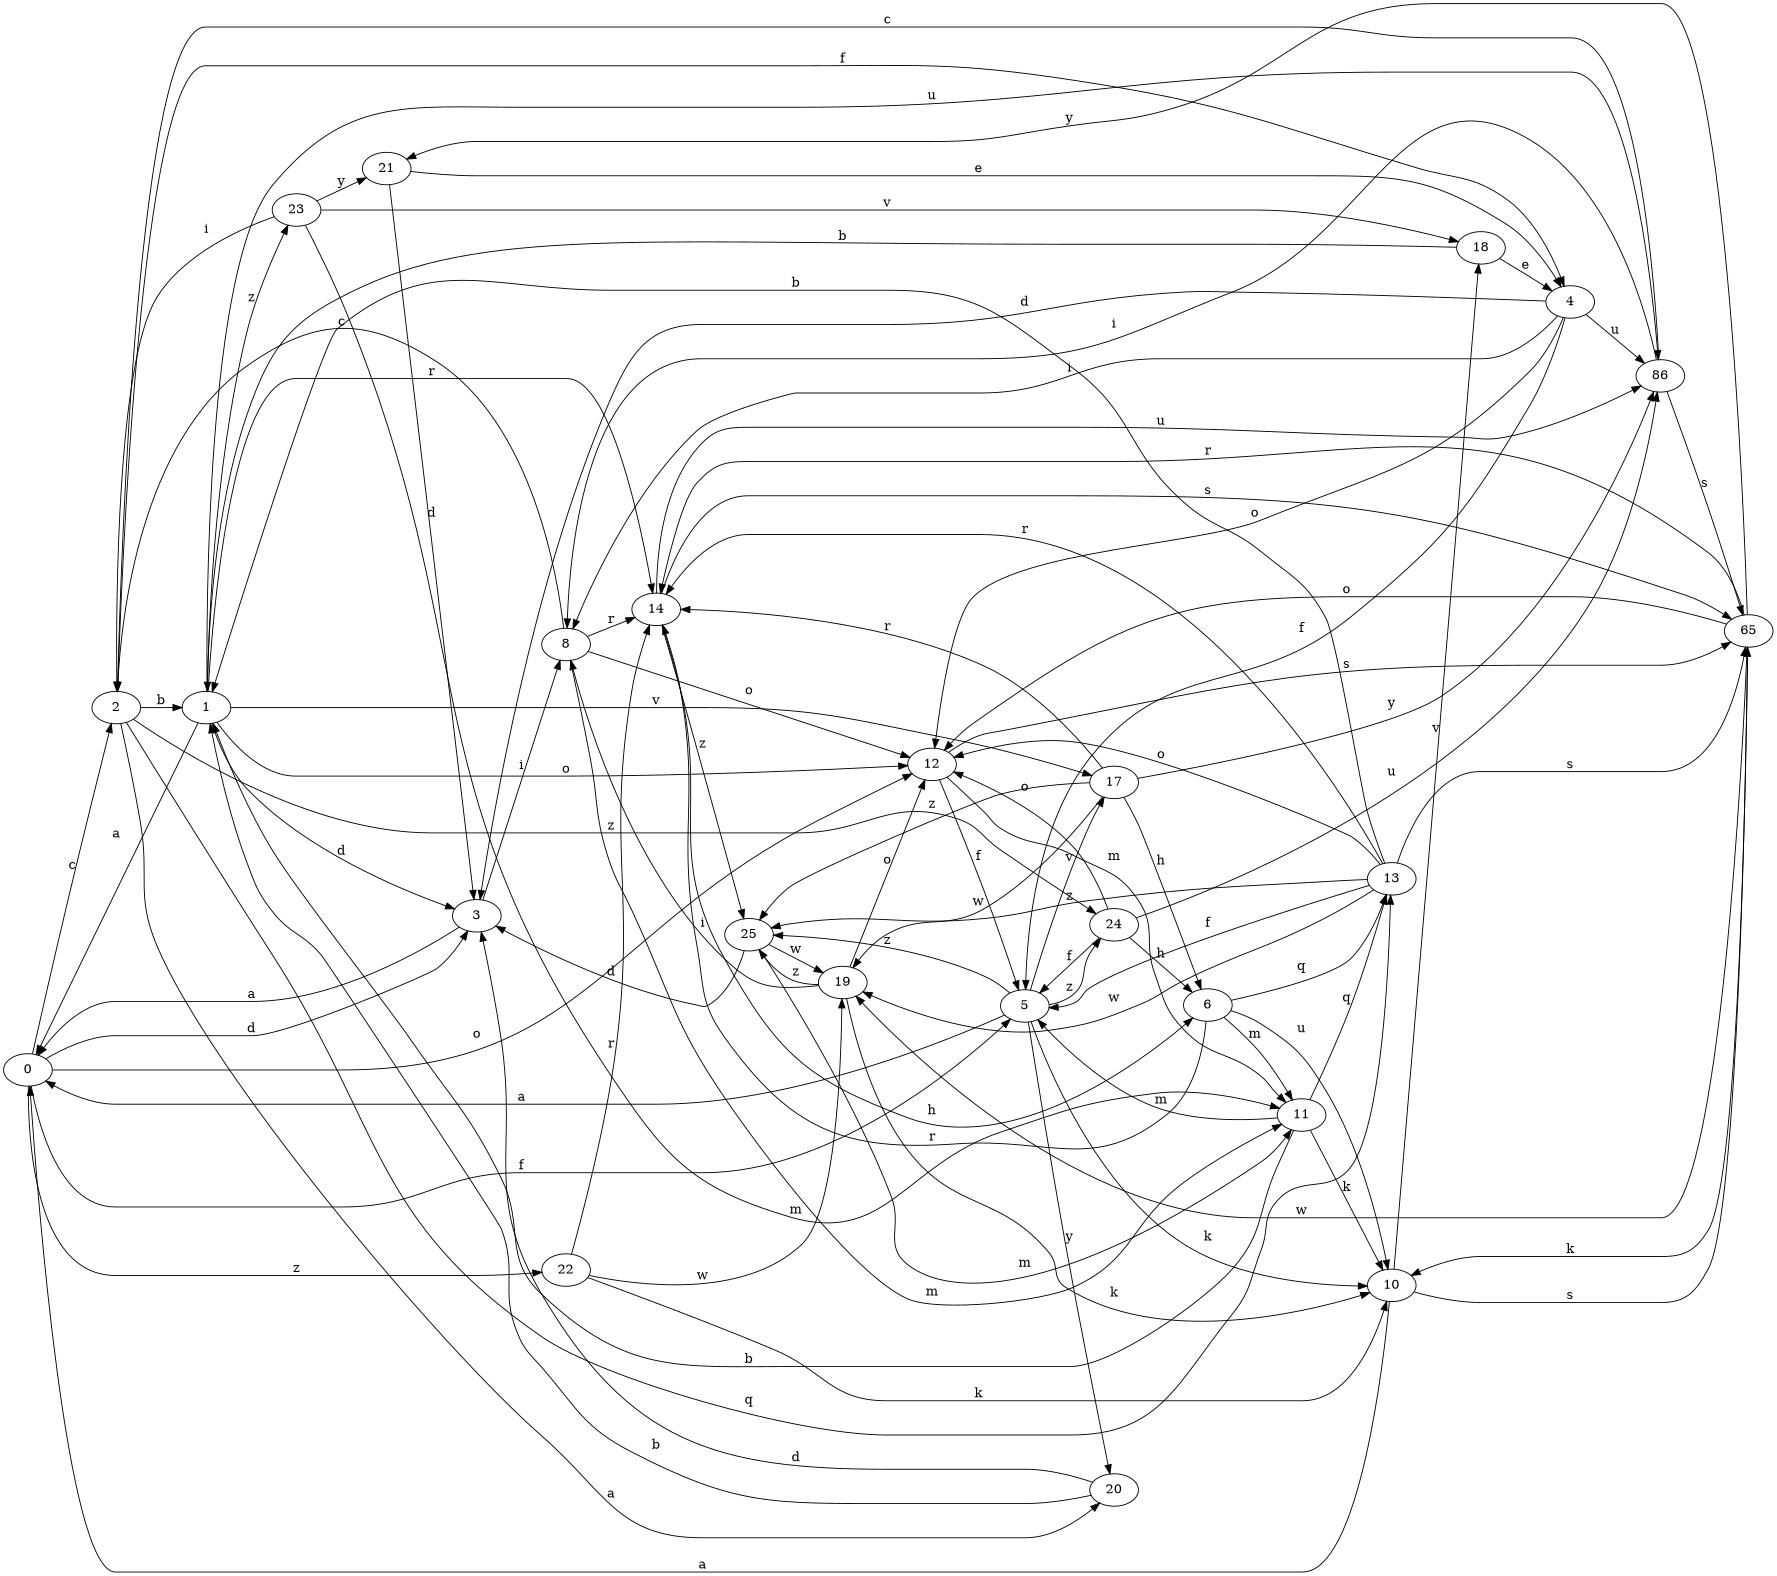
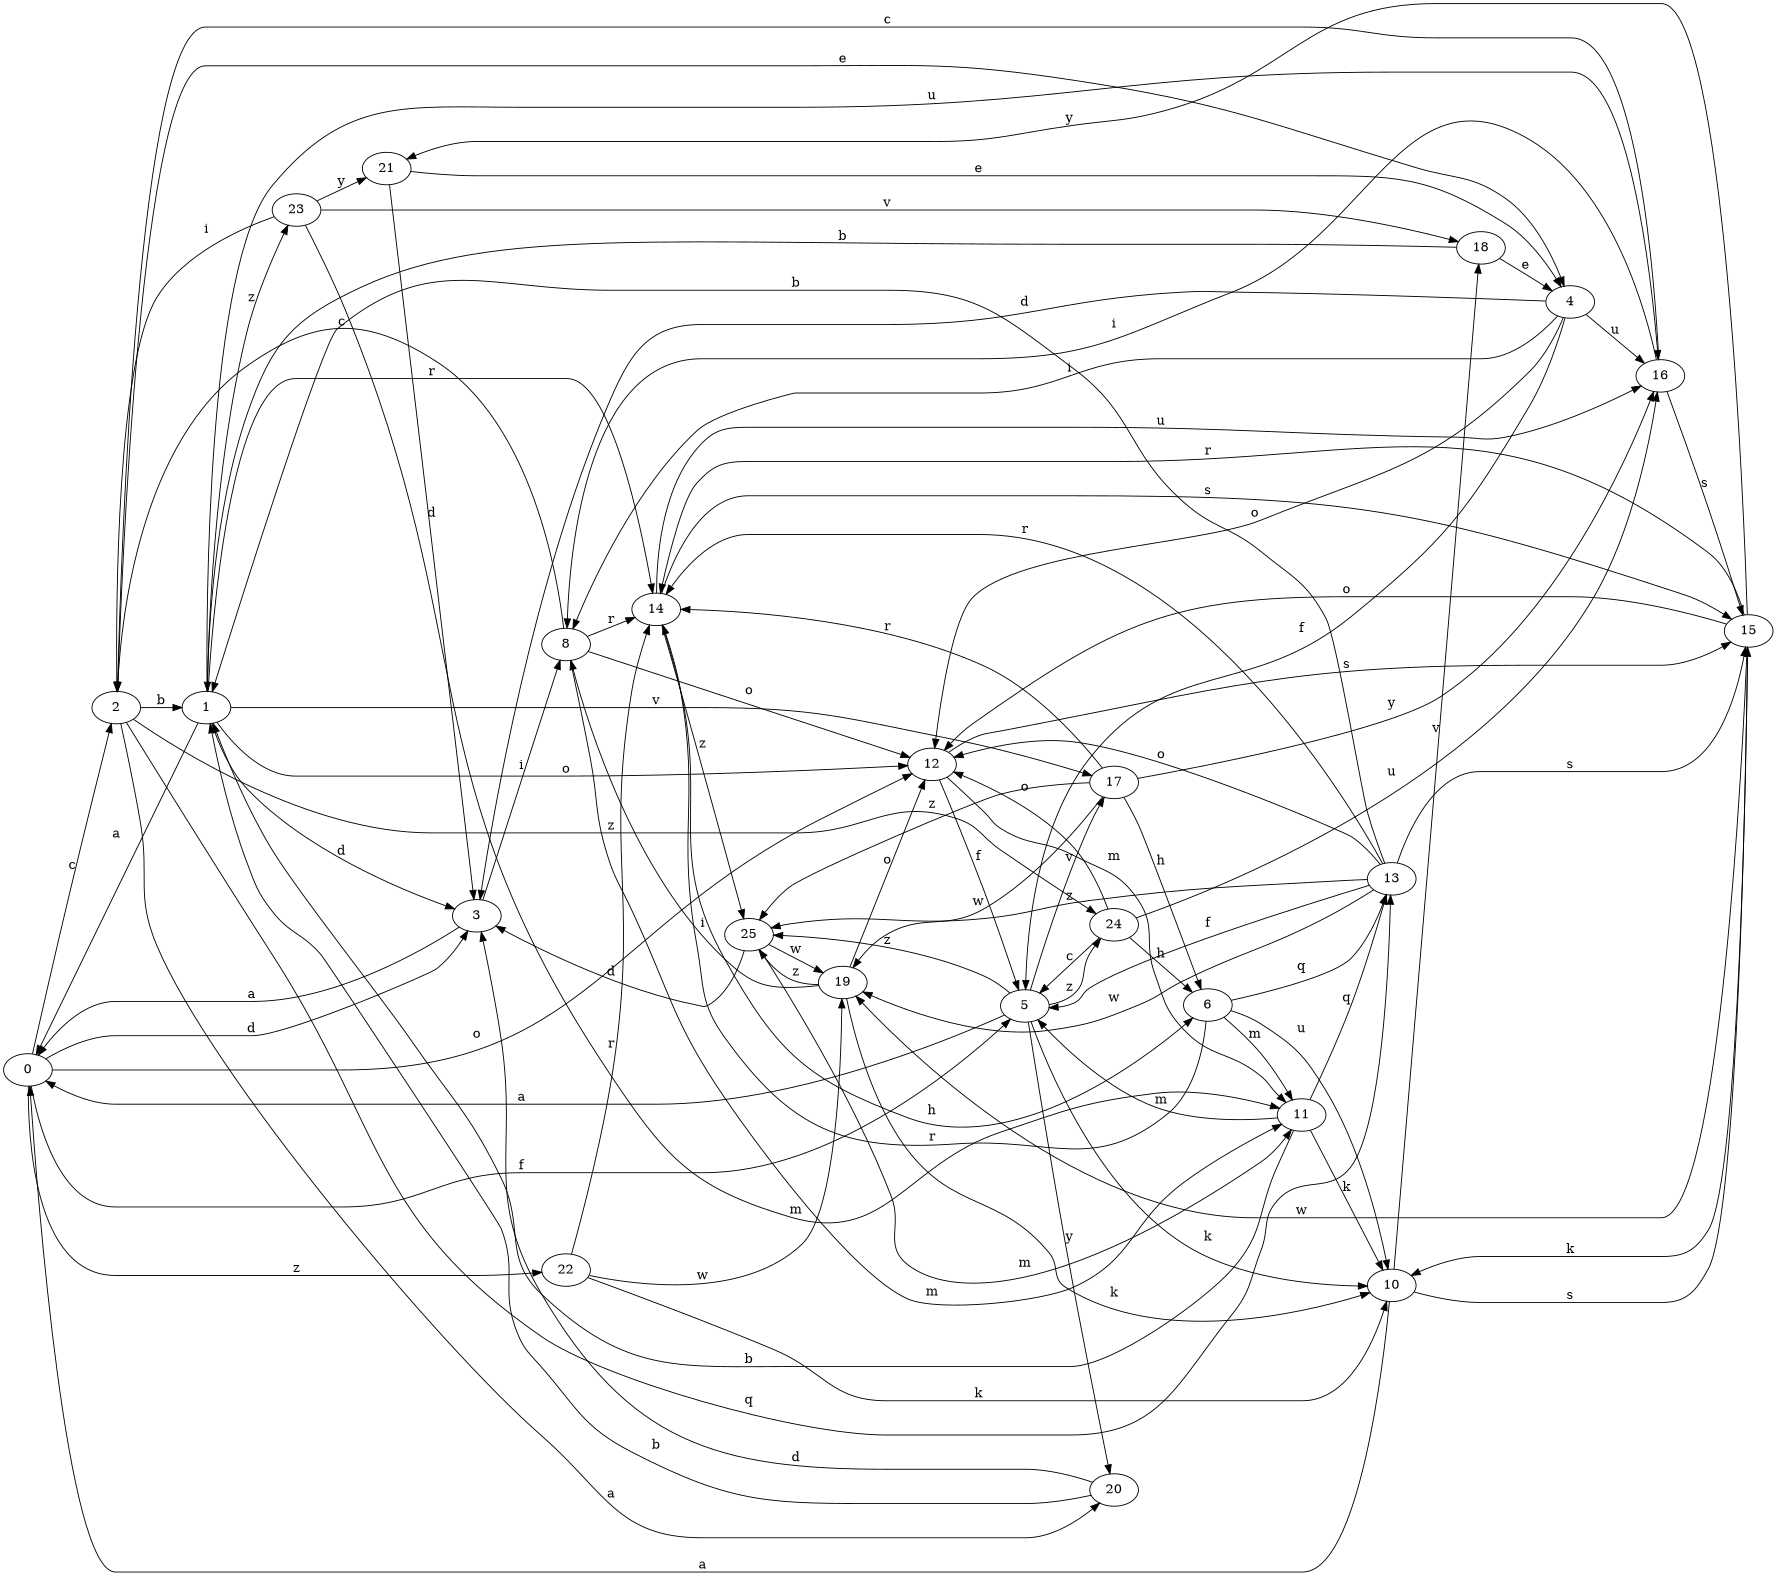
  strict digraph {
    rankdir=LR
    0
    2
    3
    5
    12
    22
    1
    4
    13
    20
    24
    8
    17
    10
    25
    11
-   15 [label=65]
+   15
    14
    19
-   16 [label=86]
+   16
    23
    6
    18
    21
    0 -> 2 [label=c]
    0 -> 3 [label=d]
    0 -> 5 [label=f]
    0 -> 12 [label=o]
    0 -> 22 [label=z]
    2 -> 1 [label=b]
-   2 -> 4 [label=f]
+   2 -> 4 [label=e]
    2 -> 13 [label=q]
    2 -> 20 [label=a]
    2 -> 24 [label=z]
    3 -> 0 [label=a]
    3 -> 8 [label=i]
    5 -> 0 [label=a]
    5 -> 20 [label=y]
    5 -> 24 [label=z]
    5 -> 17 [label=v]
    5 -> 10 [label=k]
    5 -> 25 [label=z]
    12 -> 5 [label=f]
    12 -> 11 [label=m]
    12 -> 15 [label=s]
    22 -> 10 [label=k]
    22 -> 14 [label=r]
    22 -> 19 [label=w]
    1 -> 0 [label=a]
    1 -> 3 [label=d]
    1 -> 12 [label=o]
    1 -> 17 [label=v]
    1 -> 14 [label=r]
    1 -> 16 [label=u]
    1 -> 23 [label=z]
    4 -> 3 [label=d]
    4 -> 5 [label=f]
    4 -> 12 [label=o]
    4 -> 8 [label=i]
    4 -> 16 [label=u]
    13 -> 5 [label=f]
    13 -> 12 [label=o]
    13 -> 1 [label=b]
    13 -> 25 [label=z]
    13 -> 15 [label=s]
    13 -> 14 [label=r]
    13 -> 19 [label=w]
    20 -> 3 [label=d]
    20 -> 1 [label=b]
-   24 -> 5 [label=f]
+   24 -> 5 [label=c]
    24 -> 12 [label=o]
    24 -> 16 [label=u]
    24 -> 6 [label=h]
    8 -> 2 [label=c]
    8 -> 12 [label=o]
    8 -> 11 [label=m]
    8 -> 14 [label=r]
    17 -> 25 [label=z]
    17 -> 14 [label=r]
    17 -> 19 [label=w]
    17 -> 16 [label=y]
    17 -> 6 [label=h]
    10 -> 0 [label=a]
    10 -> 15 [label=s]
    10 -> 18 [label=v]
    25 -> 3 [label=d]
    25 -> 11 [label=m]
    25 -> 19 [label=w]
    11 -> 5 [label=m]
    11 -> 1 [label=b]
    11 -> 13 [label=q]
    11 -> 10 [label=k]
    15 -> 12 [label=o]
    15 -> 10 [label=k]
    15 -> 14 [label=r]
    15 -> 19 [label=w]
    15 -> 21 [label=y]
    14 -> 25 [label=z]
    14 -> 15 [label=s]
    14 -> 16 [label=u]
    14 -> 6 [label=h]
    19 -> 12 [label=o]
    19 -> 8 [label=i]
    19 -> 10 [label=k]
    19 -> 25 [label=z]
    16 -> 2 [label=c]
    16 -> 8 [label=i]
    16 -> 15 [label=s]
    23 -> 2 [label=i]
    23 -> 11 [label=m]
    23 -> 18 [label=v]
    23 -> 21 [label=y]
    6 -> 13 [label=q]
    6 -> 10 [label=u]
    6 -> 11 [label=m]
    6 -> 14 [label=r]
    18 -> 1 [label=b]
    18 -> 4 [label=e]
    21 -> 3 [label=d]
    21 -> 4 [label=e]
  }
